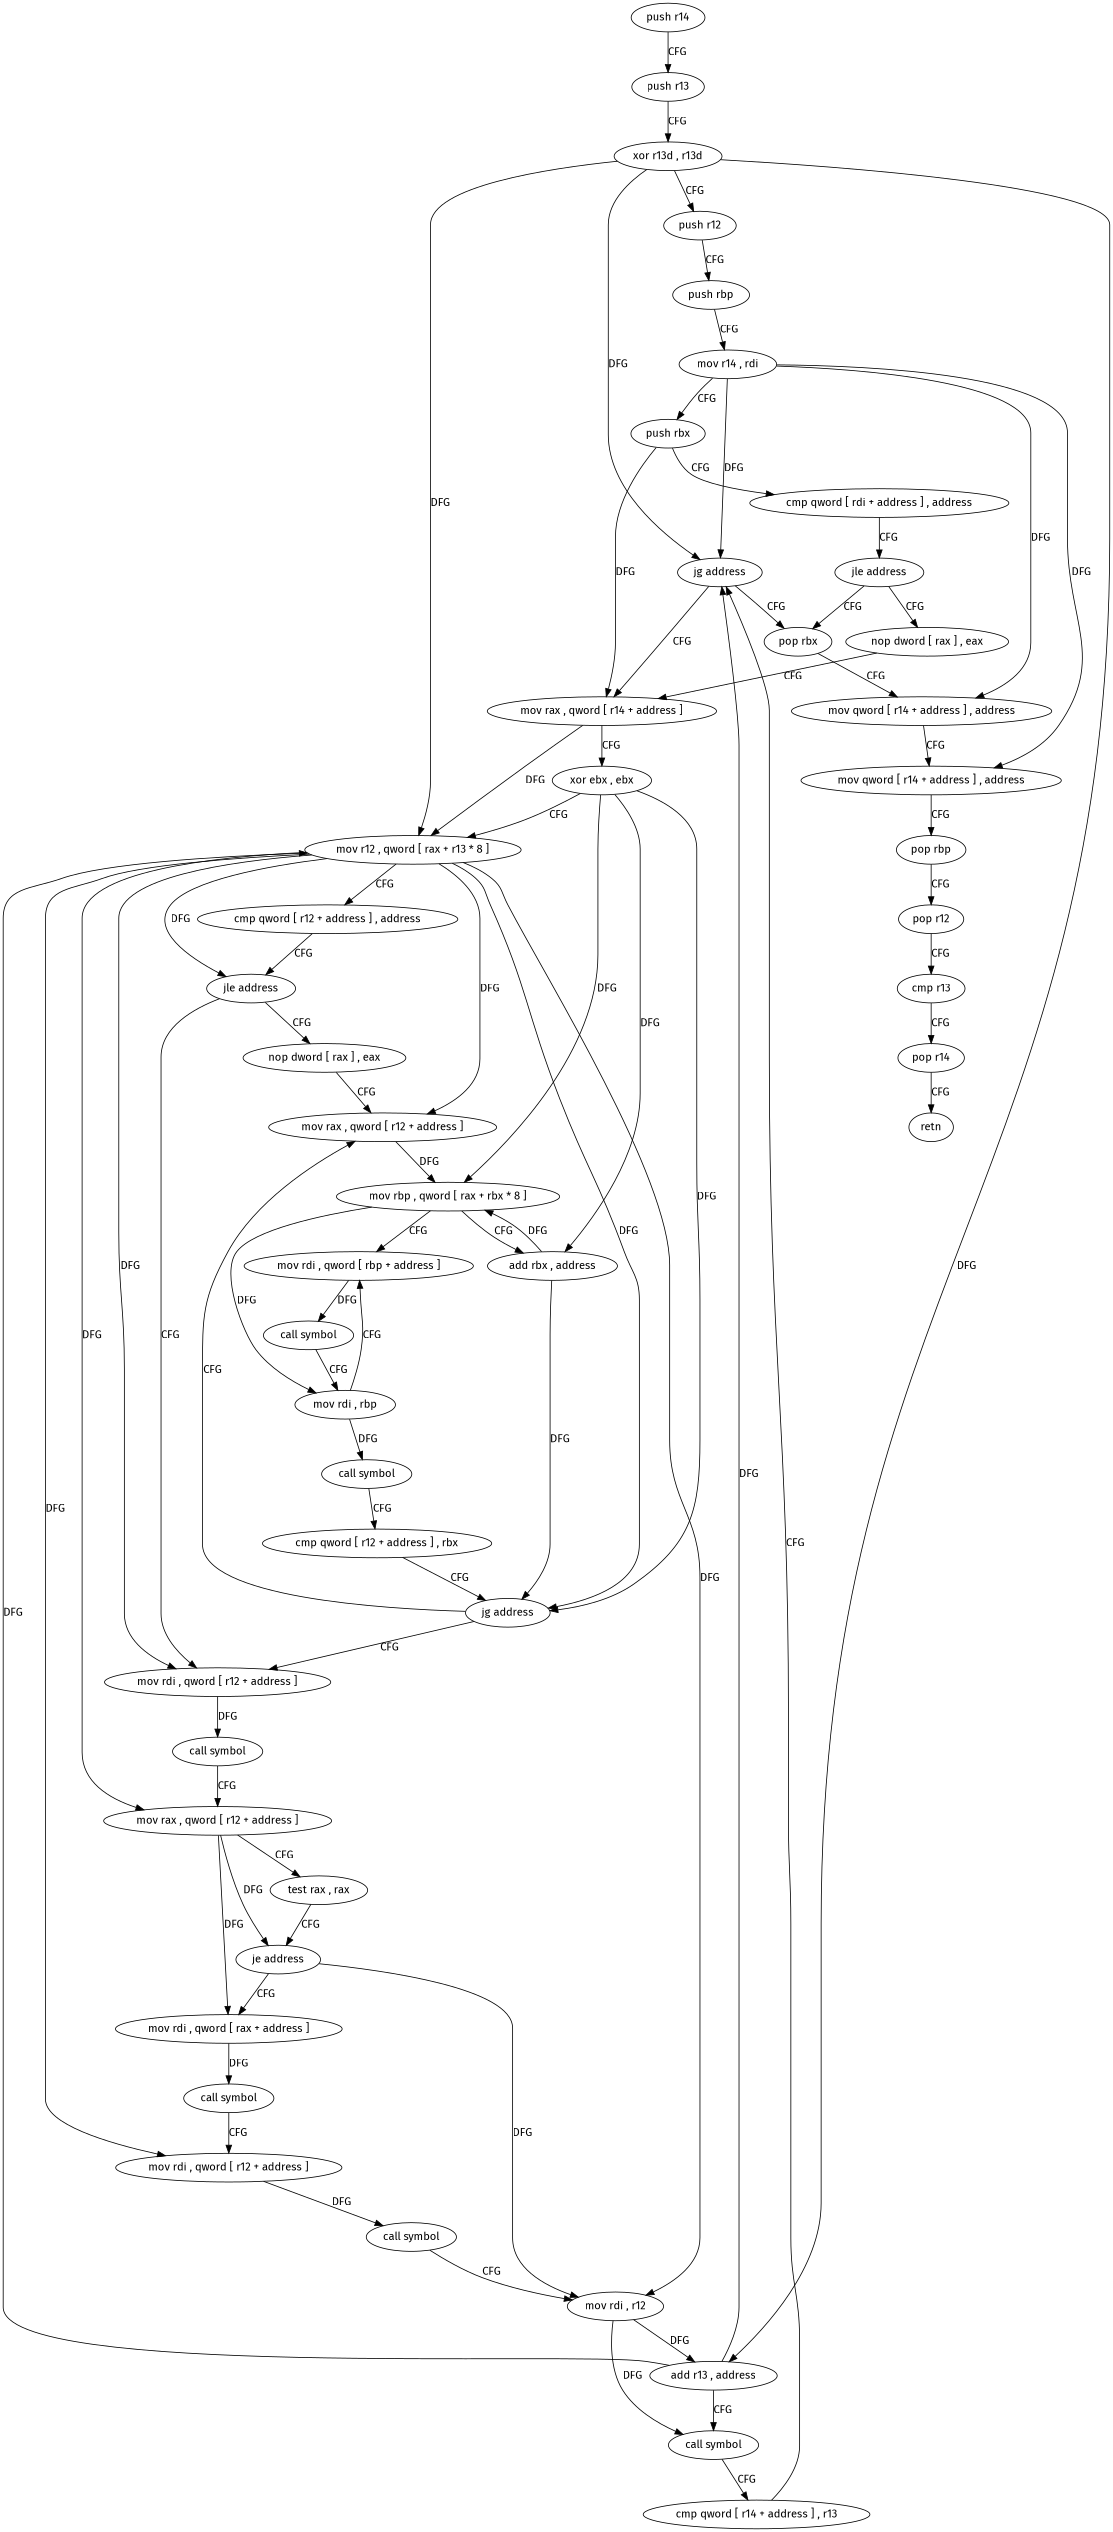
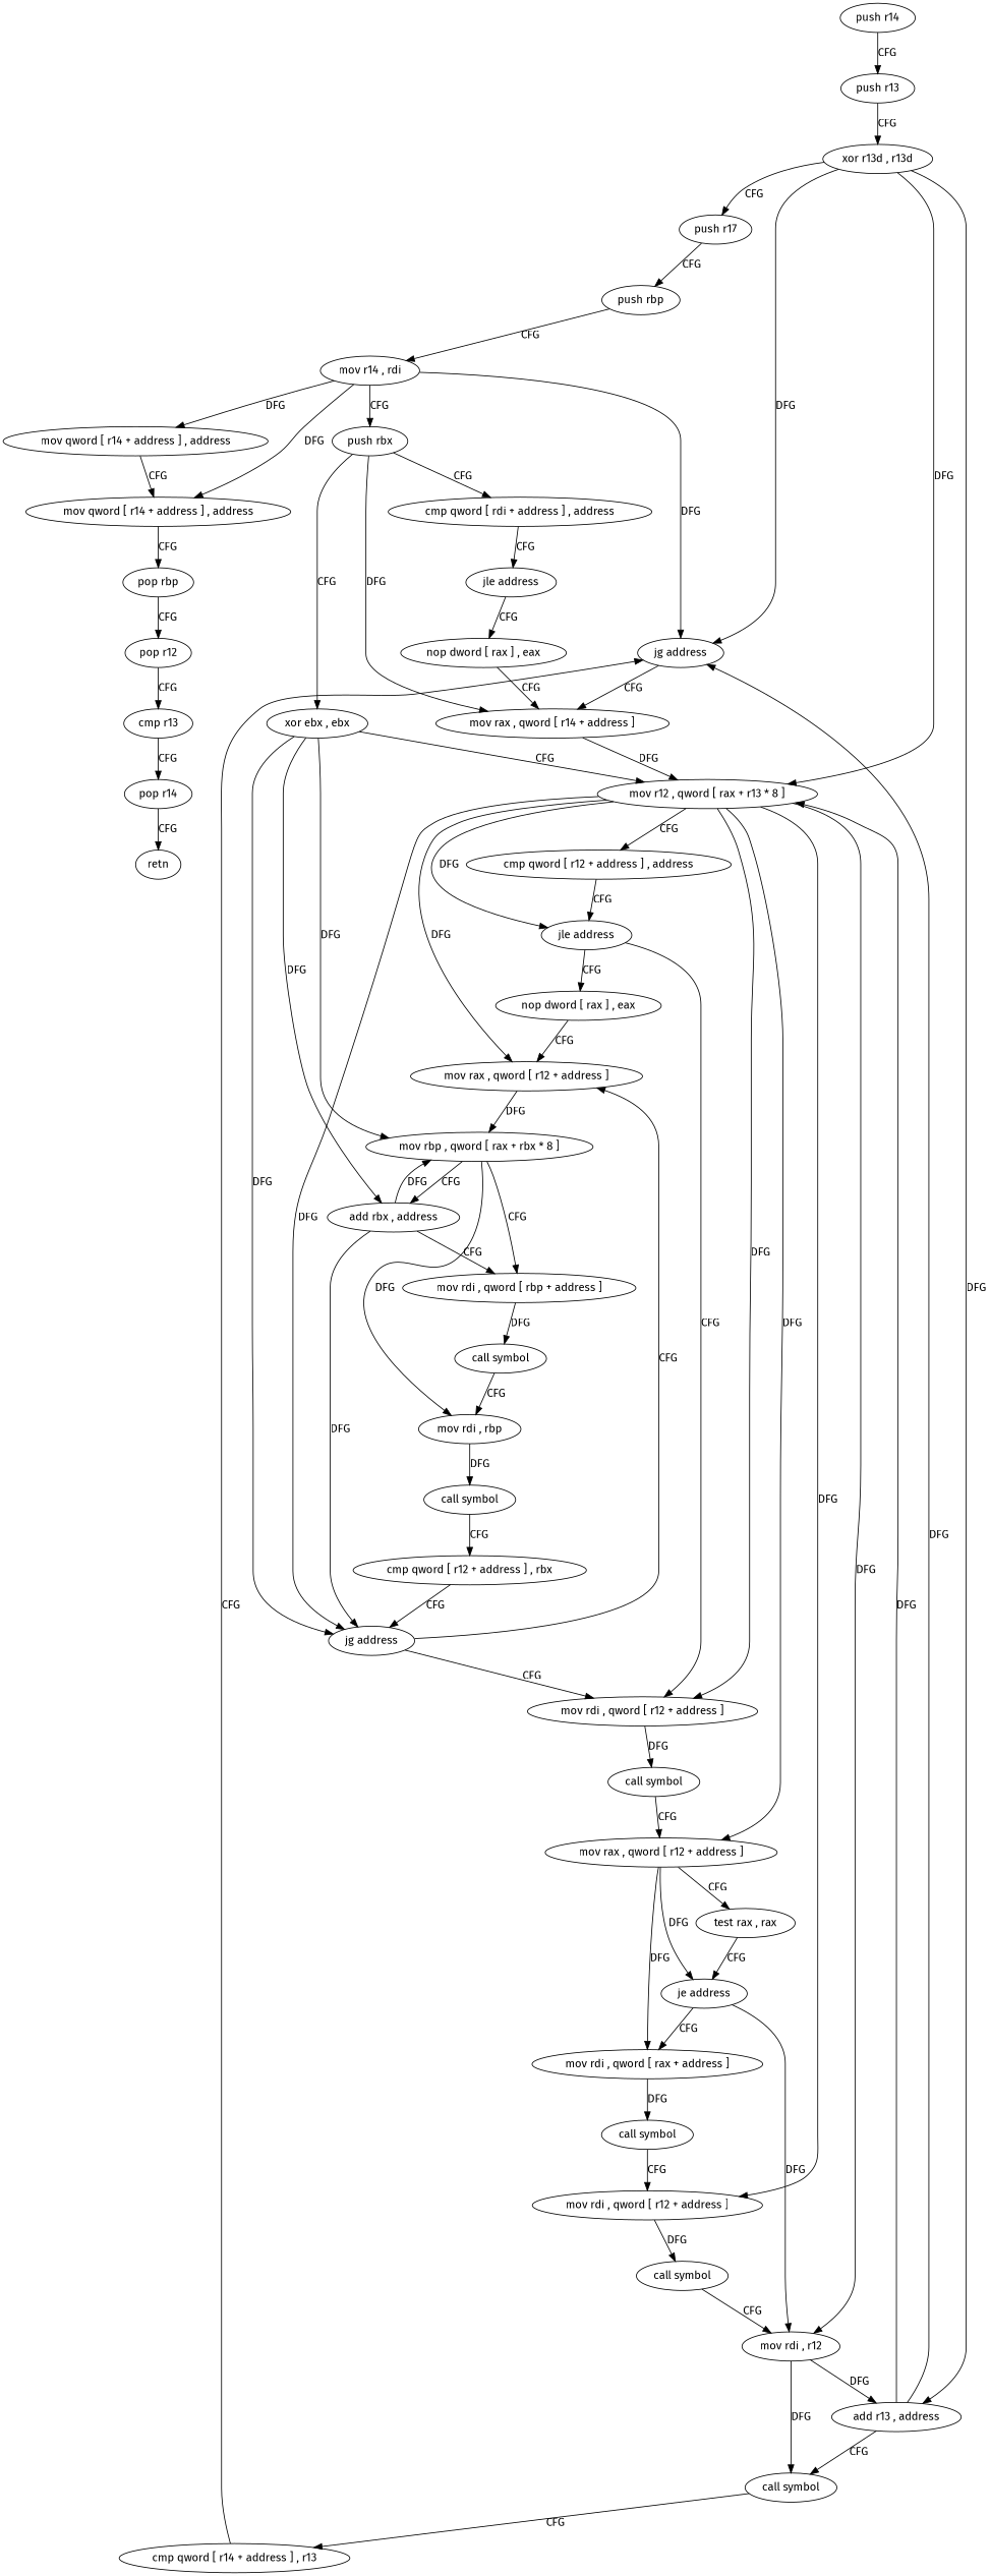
  digraph {
    fontname="Fira Sans"
    node [fontname="Fira Sans"]
    edge [fontname="Fira Sans"]
    n1 [label="push r14"]
    n2 [label="push r13"]
    n3 [label="xor r13d , r13d"]
-   n4 [label="push r12"]
+   n4 [label="push r17"]
    n5 [label="add r13 , address"]
    n6 [label="jg address"]
    n7 [label="mov r12 , qword [ rax + r13 * 8 ]"]
    n8 [label="push rbp"]
    n9 [label="call symbol"]
    n10 [label="mov rax , qword [ r14 + address ]"]
-   n11 [label="pop rbx"]
    n12 [label="mov rdi , qword [ r12 + address ]"]
    n13 [label="mov rax , qword [ r12 + address ]"]
    n14 [label="mov rdi , r12"]
    n15 [label="mov rax , qword [ r12 + address ]"]
    n16 [label="mov rdi , qword [ r12 + address ]"]
    n17 [label="jg address"]
    n18 [label="cmp qword [ r12 + address ] , address"]
    n19 [label="jle address"]
    n20 [label="mov r14 , rdi"]
    n21 [label="push rbx"]
    n22 [label="mov qword [ r14 + address ] , address"]
    n23 [label="mov qword [ r14 + address ] , address"]
    n24 [label="cmp qword [ rdi + address ] , address"]
    n25 [label="pop rbp"]
    n26 [label="xor ebx , ebx"]
    n27 [label="jle address"]
    n28 [label="nop dword [ rax ] , eax"]
    n29 [label="pop r12"]
    n30 [label="cmp r13"]
    n31 [label="pop r14"]
    n32 [label=retn]
    n33 [label="mov rbp , qword [ rax + rbx * 8 ]"]
    n34 [label="add rbx , address"]
    n35 [label="call symbol"]
    n36 [label="test rax , rax"]
    n37 [label="je address"]
    n38 [label="mov rdi , qword [ rax + address ]"]
    n39 [label="call symbol"]
    n40 [label="cmp qword [ r14 + address ] , r13"]
    n41 [label="nop dword [ rax ] , eax"]
    n42 [label="mov rdi , qword [ rbp + address ]"]
    n43 [label="mov rdi , rbp"]
    n44 [label="call symbol"]
    n45 [label="call symbol"]
    n46 [label="call symbol"]
    n47 [label="cmp qword [ r12 + address ] , rbx"]
    n1 -> n2 [label=CFG]
    n2 -> n3 [label=CFG]
    n3 -> n4 [label=CFG]
    n3 -> n5 [label=DFG]
    n3 -> n6 [label=DFG]
    n3 -> n7 [label=DFG]
    n4 -> n8 [label=CFG]
    n5 -> n6 [label=DFG]
    n5 -> n7 [label=DFG]
    n5 -> n9 [label=CFG]
    n6 -> n10 [label=CFG]
-   n6 -> n11 [label=CFG]
    n7 -> n12 [label=DFG]
    n7 -> n13 [label=DFG]
    n7 -> n14 [label=DFG]
    n7 -> n15 [label=DFG]
    n7 -> n16 [label=DFG]
    n7 -> n17 [label=DFG]
    n7 -> n18 [label=CFG]
    n7 -> n19 [label=DFG]
    n8 -> n20 [label=CFG]
    n9 -> n40 [label=CFG]
    n10 -> n7 [label=DFG]
-   n10 -> n26 [label=CFG]
-   n11 -> n22 [label=CFG]
+   n21 -> n26 [label=CFG]
    n12 -> n35 [label=DFG]
    n13 -> n36 [label=CFG]
    n13 -> n37 [label=DFG]
    n13 -> n38 [label=DFG]
    n14 -> n5 [label=DFG]
    n14 -> n9 [label=DFG]
    n15 -> n33 [label=DFG]
    n16 -> n44 [label=DFG]
    n17 -> n12 [label=CFG]
    n17 -> n15 [label=CFG]
    n18 -> n19 [label=CFG]
    n19 -> n12 [label=CFG]
    n19 -> n41 [label=CFG]
    n20 -> n6 [label=DFG]
    n20 -> n21 [label=CFG]
    n20 -> n22 [label=DFG]
    n20 -> n23 [label=DFG]
    n21 -> n10 [label=DFG]
    n21 -> n24 [label=CFG]
    n22 -> n23 [label=CFG]
    n23 -> n25 [label=CFG]
    n24 -> n27 [label=CFG]
    n25 -> n29 [label=CFG]
    n26 -> n7 [label=CFG]
    n26 -> n17 [label=DFG]
    n26 -> n33 [label=DFG]
    n26 -> n34 [label=DFG]
-   n27 -> n11 [label=CFG]
    n27 -> n28 [label=CFG]
    n28 -> n10 [label=CFG]
    n29 -> n30 [label=CFG]
    n30 -> n31 [label=CFG]
    n31 -> n32 [label=CFG]
    n33 -> n34 [label=CFG]
    n33 -> n42 [label=CFG]
    n33 -> n43 [label=DFG]
    n34 -> n17 [label=DFG]
    n34 -> n33 [label=DFG]
-   n43 -> n42 [label=CFG]
+   n34 -> n42 [label=CFG]
    n35 -> n13 [label=CFG]
    n36 -> n37 [label=CFG]
    n37 -> n14 [label=DFG]
    n37 -> n38 [label=CFG]
    n38 -> n39 [label=DFG]
    n39 -> n16 [label=CFG]
    n40 -> n6 [label=CFG]
    n41 -> n15 [label=CFG]
    n42 -> n45 [label=DFG]
    n43 -> n46 [label=DFG]
    n44 -> n14 [label=CFG]
    n45 -> n43 [label=CFG]
    n46 -> n47 [label=CFG]
    n47 -> n17 [label=CFG]
  }
